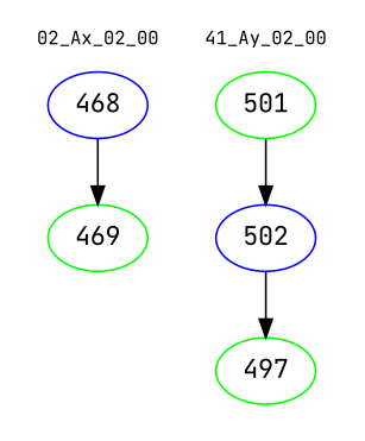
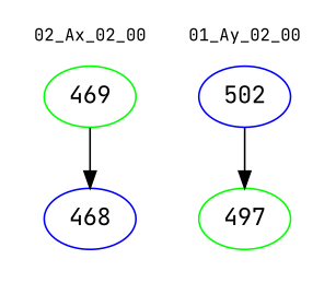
  digraph {
    fontname="JetBrains Mono"
    node [color=green fontname="JetBrains Mono"]
    edge [color=black fontname="JetBrains Mono"]
    n1 [color=blue label=468]
    n2 [label=469]
-   n3 [label=501]
    n4 [color=blue label=502]
    n5 [label=497]
    subgraph cluster_1 {
      color=white
      fontsize=10
      label="02_Ax_02_00"
      n1
      n2
    }
    subgraph cluster_2 {
      color=white
      fontsize=10
-     label="41_Ay_02_00"
-     n3
+     label="01_Ay_02_00"
      n4
      n5
    }
-   n1 -> n2
-   n3 -> n4
+   n2 -> n1
    n4 -> n5
  }
